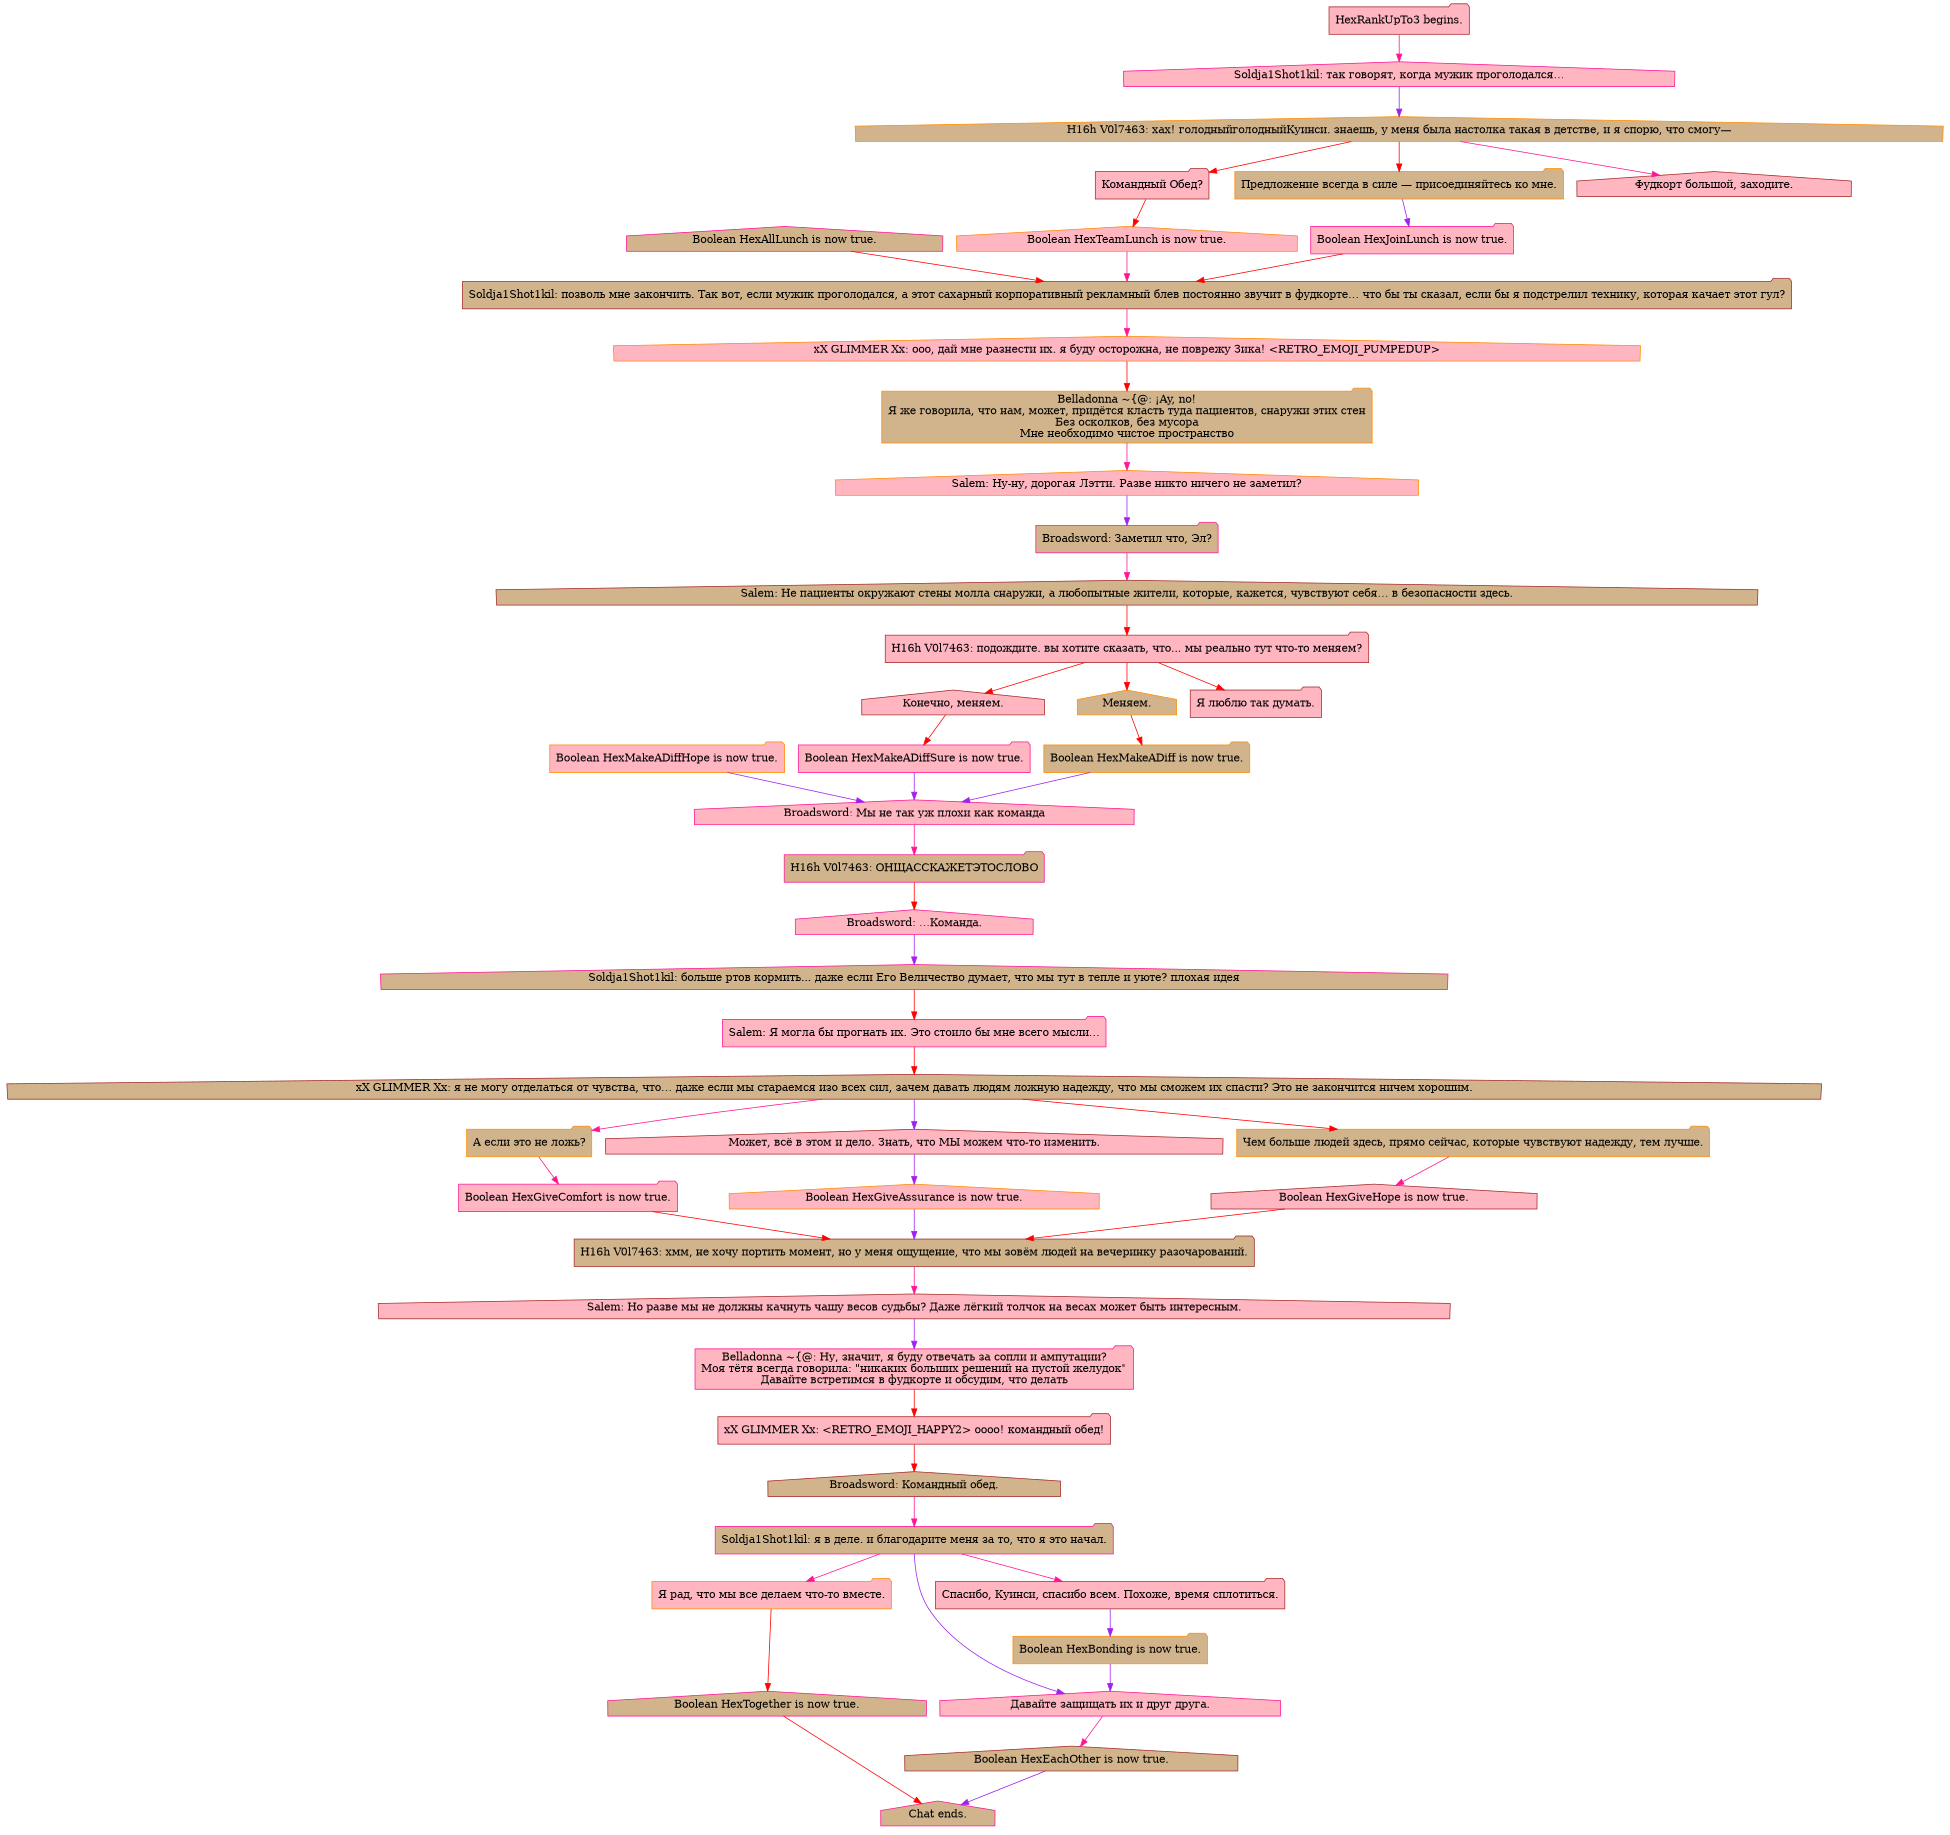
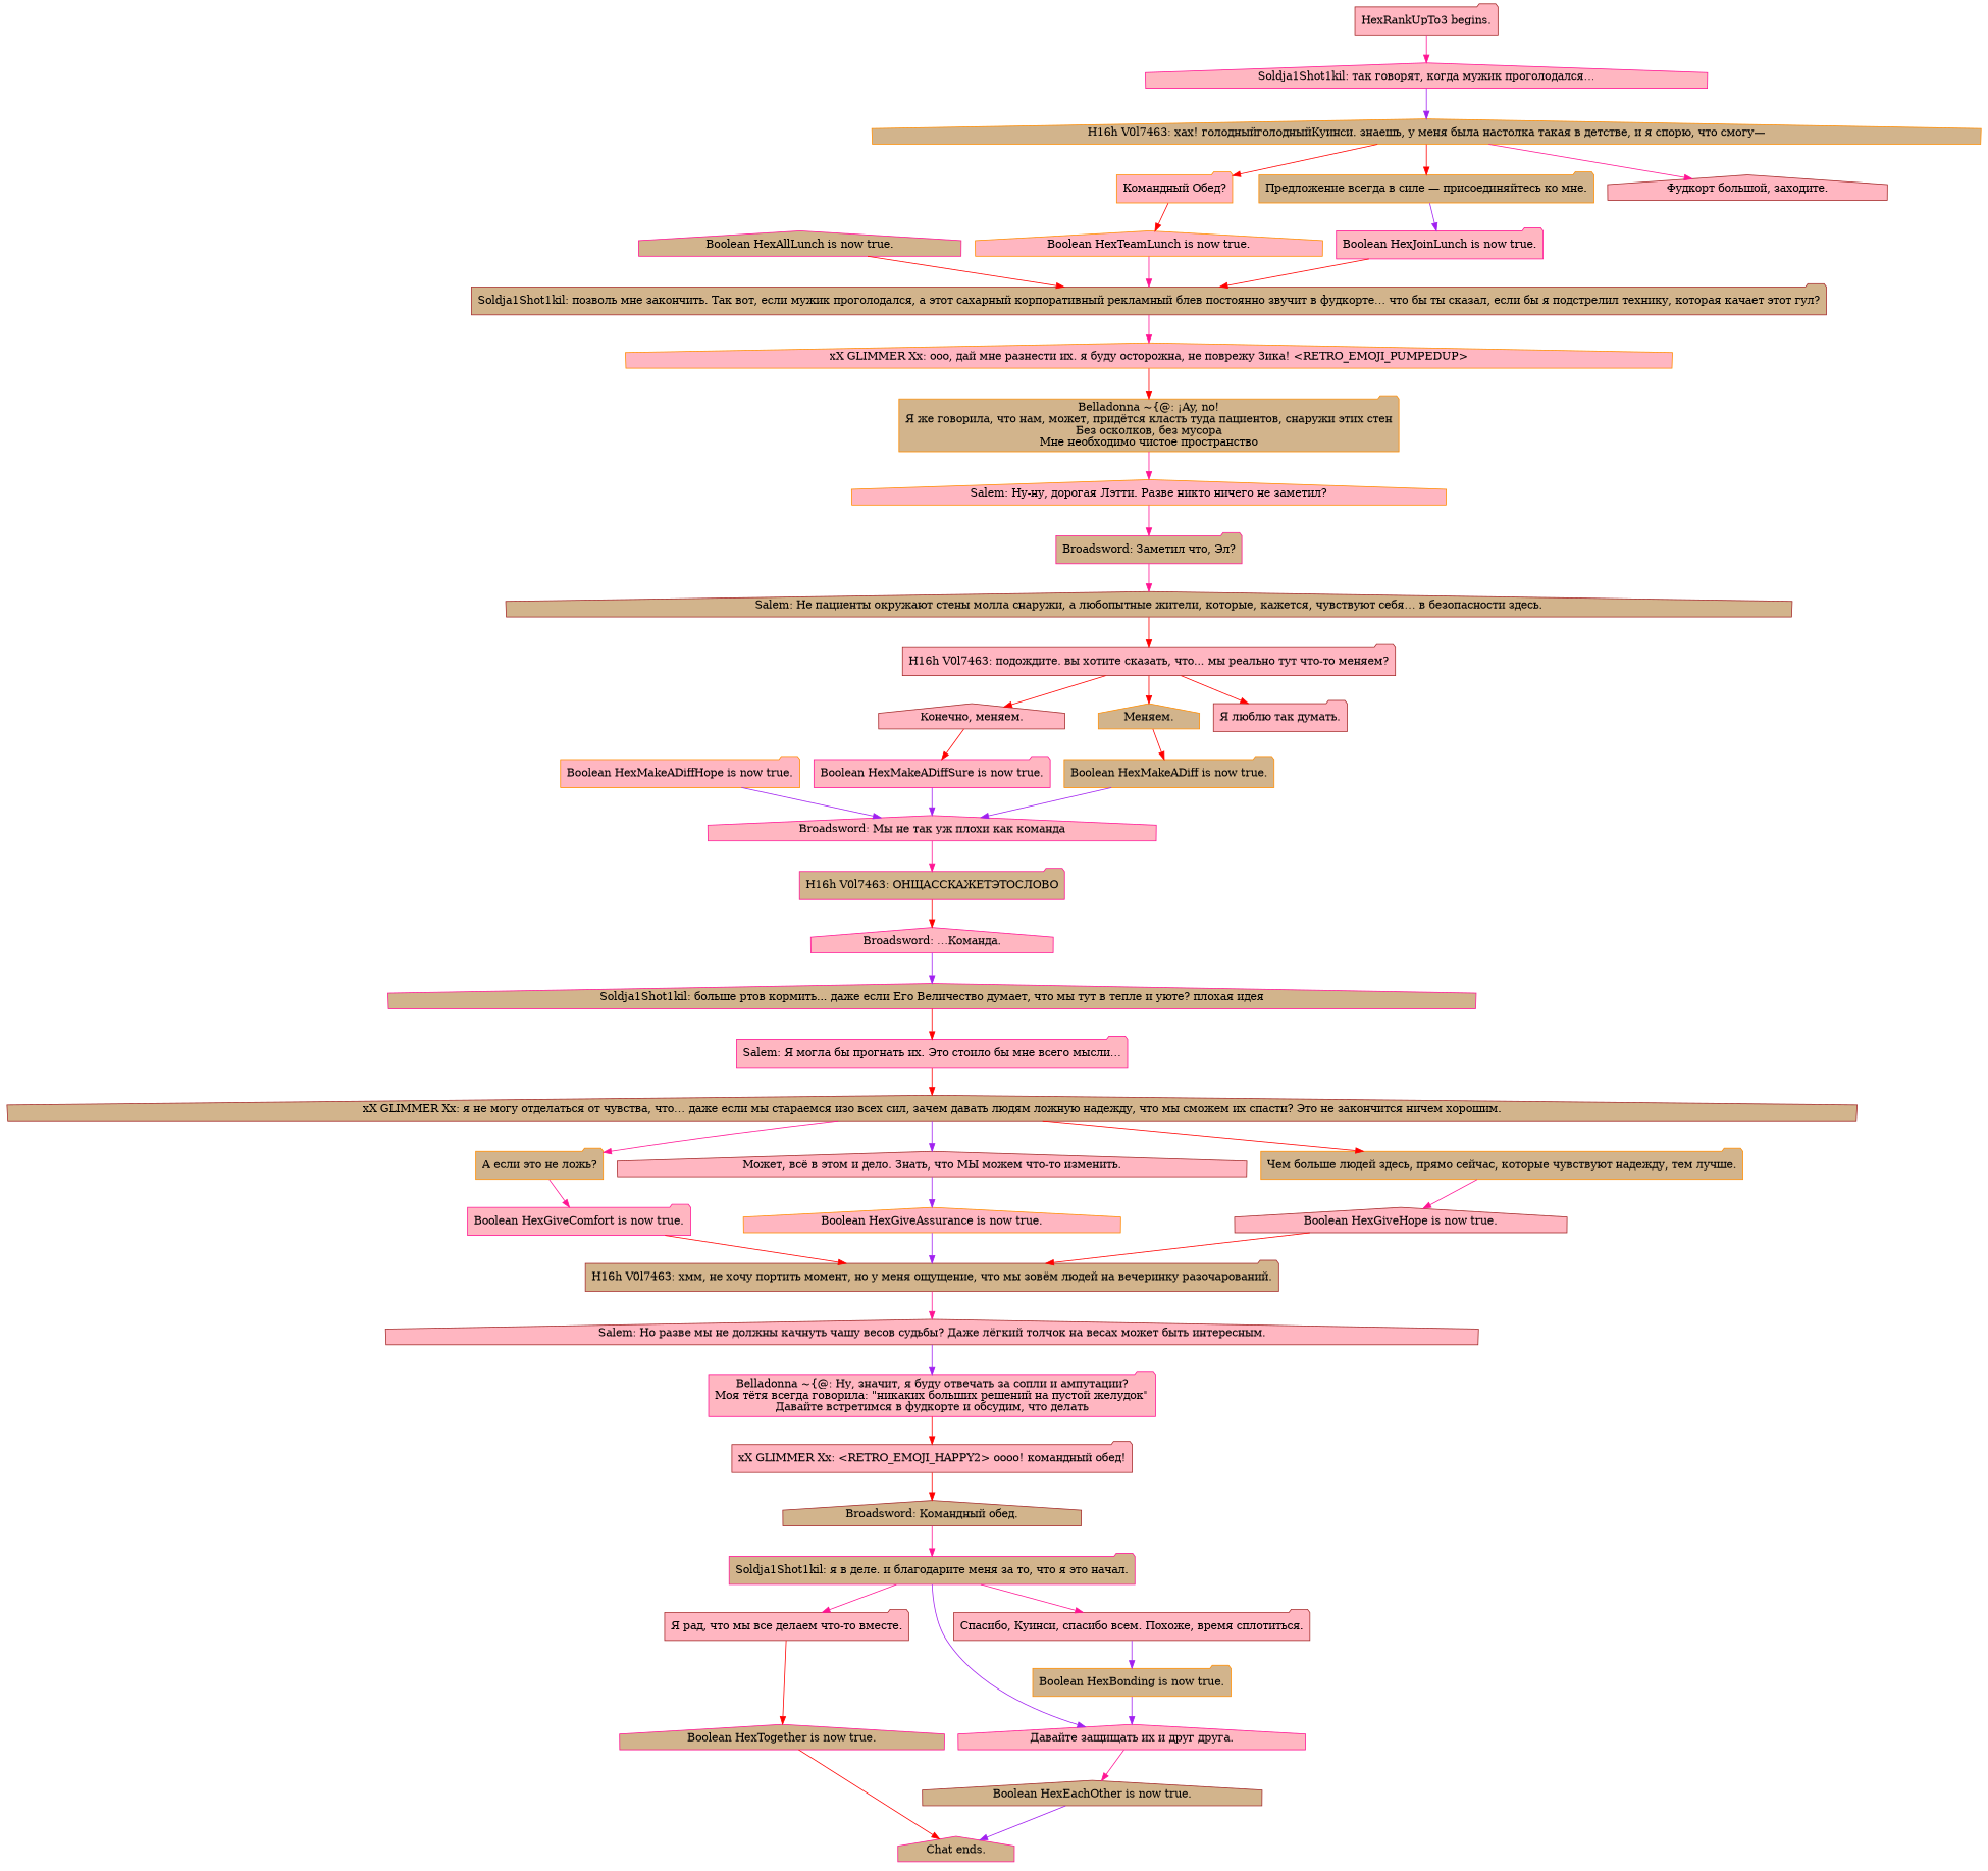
  digraph {
    node [color=brown fillcolor=lightpink shape=folder style=filled]
    edge [color=red]
    n1 [color=deeppink label="Soldja1Shot1kil: так говорят, когда мужик проголодался…" shape=house]
    "HexRankUpTo3 begins."
    n3 [color=darkorange fillcolor=tan label="H16h V0l7463: хах! голодныйголодныйКуинси. знаешь, у меня была настолка такая в детстве, и я спорю, что смогу—" shape=house]
-   n4 [label="Командный Обед?"]
+   n4 [color=darkorange label="Командный Обед?"]
    n5 [color=darkorange fillcolor=tan label="Предложение всегда в силе — присоединяйтесь ко мне."]
    n6 [label="Фудкорт большой, заходите." shape=house]
    n7 [color=darkorange label="Boolean HexTeamLunch is now true." shape=house]
    n8 [color=deeppink label="Boolean HexJoinLunch is now true."]
    n9 [fillcolor=tan label="Soldja1Shot1kil: позволь мне закончить. Так вот, если мужик проголодался, а этот сахарный корпоративный рекламный блев постоянно звучит в фудкорте… что бы ты сказал, если бы я подстрелил технику, которая качает этот гул?"]
    n10 [color=deeppink fillcolor=tan label="Boolean HexAllLunch is now true." shape=house]
    n11 [color=darkorange label="xX GLIMMER Xx: ооо, дай мне разнести их. я буду осторожна, не поврежу Зика! <RETRO_EMOJI_PUMPEDUP>" shape=house]
    n12 [color=darkorange fillcolor=tan label="Belladonna ~{@: ¡Ay, no!\nЯ же говорила, что нам, может, придётся класть туда пациентов, снаружи этих стен\nБез осколков, без мусора\nМне необходимо чистое пространство"]
    n13 [color=darkorange label="Salem: Ну-ну, дорогая Лэтти. Разве никто ничего не заметил?" shape=house]
    n14 [color=deeppink fillcolor=tan label="Broadsword: Заметил что, Эл?"]
    n15 [fillcolor=tan label="Salem: Не пациенты окружают стены молла снаружи, а любопытные жители, которые, кажется, чувствуют себя… в безопасности здесь." shape=house]
    n16 [label="H16h V0l7463: подождите. вы хотите сказать, что... мы реально тут что-то меняем?"]
    n17 [label="Конечно, меняем." shape=house]
    n18 [color=darkorange fillcolor=tan label="Меняем." shape=house]
    n19 [label="Я люблю так думать."]
    n20 [color=deeppink label="Boolean HexMakeADiffSure is now true."]
    n21 [color=darkorange fillcolor=tan label="Boolean HexMakeADiff is now true."]
    n22 [color=deeppink label="Broadsword: Мы не так уж плохи как команда" shape=house]
    n23 [color=darkorange label="Boolean HexMakeADiffHope is now true."]
    n24 [color=deeppink fillcolor=tan label="H16h V0l7463: ОНЩАССКАЖЕТЭТОСЛОВО"]
    n25 [color=deeppink label="Broadsword: …Команда." shape=house]
    n26 [color=deeppink fillcolor=tan label="Soldja1Shot1kil: больше ртов кормить... даже если Его Величество думает, что мы тут в тепле и уюте? плохая идея" shape=house]
    n27 [color=deeppink label="Salem: Я могла бы прогнать их. Это стоило бы мне всего мысли…"]
    n28 [fillcolor=tan label="xX GLIMMER Xx: я не могу отделаться от чувства, что… даже если мы стараемся изо всех сил, зачем давать людям ложную надежду, что мы сможем их спасти? Это не закончится ничем хорошим." shape=house]
    n29 [color=darkorange fillcolor=tan label="А если это не ложь?"]
    n30 [label="Может, всё в этом и дело. Знать, что МЫ можем что-то изменить." shape=house]
    n31 [color=darkorange fillcolor=tan label="Чем больше людей здесь, прямо сейчас, которые чувствуют надежду, тем лучше."]
    n32 [color=deeppink label="Boolean HexGiveComfort is now true."]
    n33 [color=darkorange label="Boolean HexGiveAssurance is now true." shape=house]
    n34 [label="Boolean HexGiveHope is now true." shape=house]
    n35 [fillcolor=tan label="H16h V0l7463: хмм, не хочу портить момент, но у меня ощущение, что мы зовём людей на вечеринку разочарований."]
    n36 [label="Salem: Но разве мы не должны качнуть чашу весов судьбы? Даже лёгкий толчок на весах может быть интересным." shape=house]
    n37 [color=deeppink label="Belladonna ~{@: Ну, значит, я буду отвечать за сопли и ампутации?\nМоя тётя всегда говорила: \"никаких больших решений на пустой желудок\"\nДавайте встретимся в фудкорте и обсудим, что делать"]
    n38 [label="xX GLIMMER Xx: <RETRO_EMOJI_HAPPY2> оооо! командный обед!"]
    n39 [fillcolor=tan label="Broadsword: Командный обед." shape=house]
    n40 [color=deeppink fillcolor=tan label="Soldja1Shot1kil: я в деле. и благодарите меня за то, что я это начал."]
-   n41 [color=darkorange label="Я рад, что мы все делаем что-то вместе."]
+   n41 [label="Я рад, что мы все делаем что-то вместе."]
    n42 [color=deeppink label="Давайте защищать их и друг друга." shape=house]
    n43 [label="Спасибо, Куинси, спасибо всем. Похоже, время сплотиться."]
    n44 [color=deeppink fillcolor=tan label="Boolean HexTogether is now true." shape=house]
    n45 [fillcolor=tan label="Boolean HexEachOther is now true." shape=house]
    n46 [color=darkorange fillcolor=tan label="Boolean HexBonding is now true."]
    "Chat ends." [color=deeppink fillcolor=tan shape=house]
    n1 -> n3 [color=purple]
    "HexRankUpTo3 begins." -> n1 [color=deeppink]
    n3 -> n4
    n3 -> n5
    n3 -> n6 [color=deeppink]
    n4 -> n7
    n5 -> n8 [color=purple]
    n7 -> n9 [color=deeppink]
    n8 -> n9
    n9 -> n11 [color=deeppink]
    n10 -> n9
    n11 -> n12
    n12 -> n13 [color=deeppink]
-   n13 -> n14 [color=purple]
+   n13 -> n14 [color=deeppink]
    n14 -> n15 [color=deeppink]
    n15 -> n16
    n16 -> n17
    n16 -> n18
    n16 -> n19
    n17 -> n20
    n18 -> n21
    n20 -> n22 [color=purple]
    n21 -> n22 [color=purple]
    n22 -> n24 [color=deeppink]
    n23 -> n22 [color=purple]
    n24 -> n25
    n25 -> n26 [color=purple]
    n26 -> n27
    n27 -> n28
    n28 -> n29 [color=deeppink]
    n28 -> n30 [color=purple]
    n28 -> n31
    n29 -> n32 [color=deeppink]
    n30 -> n33 [color=purple]
    n31 -> n34 [color=deeppink]
    n32 -> n35
    n33 -> n35 [color=purple]
    n34 -> n35
    n35 -> n36 [color=deeppink]
    n36 -> n37 [color=purple]
    n37 -> n38
    n38 -> n39
    n39 -> n40 [color=deeppink]
    n40 -> n41 [color=deeppink]
    n40 -> n42 [color=purple]
    n40 -> n43 [color=deeppink]
    n41 -> n44
    n42 -> n45 [color=deeppink]
    n43 -> n46 [color=purple]
    n44 -> "Chat ends."
    n45 -> "Chat ends." [color=purple]
    n46 -> n42 [color=purple]
  }
